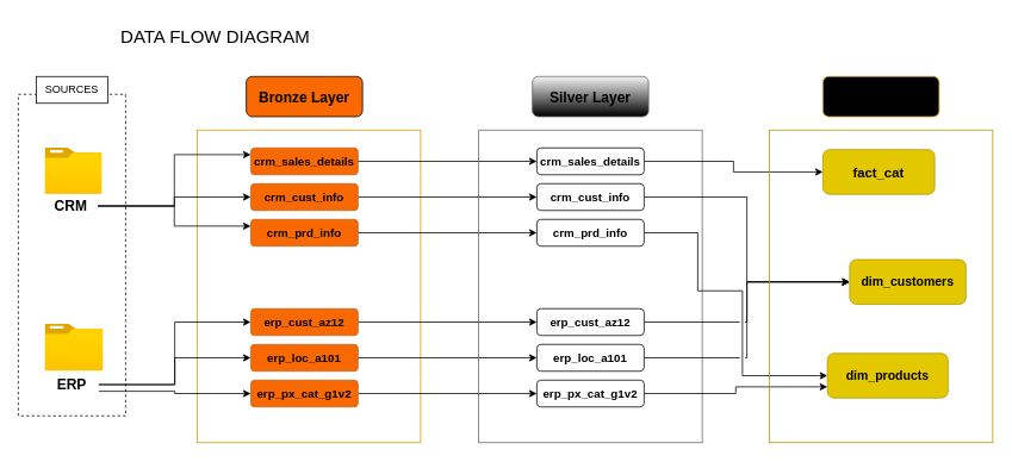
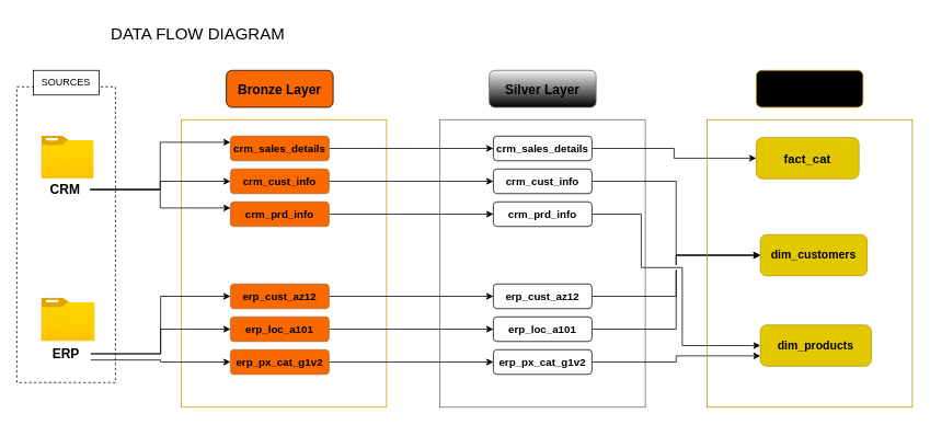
  <mxCell id="0" />
  <mxCell id="1" parent="0" />
  <mxCell id="2" value="&lt;font style=&quot;font-size: 20px;&quot;&gt;DATA FLOW DIAGRAM&lt;/font&gt;" style="text;html=1;align=center;verticalAlign=middle;resizable=0;points=[];autosize=1;strokeColor=none;fillColor=none;" parent="1" vertex="1"><mxGeometry x="120" y="20" width="240" height="40" as="geometry" /></mxCell>
  <mxCell id="3" value="" style="rounded=0;whiteSpace=wrap;html=1;fillColor=none;strokeColor=default;dashed=1;" parent="1" vertex="1"><mxGeometry x="20" y="105" width="120" height="360" as="geometry" /></mxCell>
  <mxCell id="4" value="" style="rounded=0;whiteSpace=wrap;html=1;fillColor=none;gradientColor=default;strokeColor=#d79b00;" parent="1" vertex="1"><mxGeometry x="220" y="145" width="250" height="350" as="geometry" /></mxCell>
  <mxCell id="5" value="SOURCES" style="rounded=0;whiteSpace=wrap;html=1;" parent="1" vertex="1"><mxGeometry x="40" y="85" width="80" height="30" as="geometry" /></mxCell>
  <mxCell id="6" value="&lt;font style=&quot;font-size: 16px;&quot;&gt;&lt;b&gt;Bronze Layer&lt;/b&gt;&lt;/font&gt;" style="rounded=1;whiteSpace=wrap;html=1;fillColor=light-dark(#FA6800,#DBB043);gradientColor=none;strokeColor=default;" parent="1" vertex="1"><mxGeometry x="275" y="85" width="130" height="45" as="geometry" /></mxCell>
  <mxCell id="7" style="edgeStyle=orthogonalEdgeStyle;rounded=0;orthogonalLoop=1;jettySize=auto;html=1;exitX=1;exitY=0.5;exitDx=0;exitDy=0;entryX=0;entryY=0.5;entryDx=0;entryDy=0;" parent="1" source="8" target="33" edge="1"><mxGeometry relative="1" as="geometry" /></mxCell>
  <mxCell id="8" value="&lt;font style=&quot;font-size: 13px;&quot;&gt;&lt;b style=&quot;&quot;&gt;crm_sales_details&lt;/b&gt;&lt;/font&gt;" style="rounded=1;whiteSpace=wrap;html=1;strokeColor=#AC6827;fillColor=light-dark(#FA6800,#DBB043);fontColor=#000000;gradientColor=none;" parent="1" vertex="1"><mxGeometry x="280" y="165" width="120" height="30" as="geometry" /></mxCell>
  <mxCell id="9" style="edgeStyle=orthogonalEdgeStyle;rounded=0;orthogonalLoop=1;jettySize=auto;html=1;exitX=1;exitY=0.5;exitDx=0;exitDy=0;entryX=0;entryY=0.5;entryDx=0;entryDy=0;" parent="1" source="10" target="35" edge="1"><mxGeometry relative="1" as="geometry" /></mxCell>
  <mxCell id="10" value="&lt;font style=&quot;font-size: 13px;&quot;&gt;&lt;b style=&quot;&quot;&gt;crm_cust_info&lt;/b&gt;&lt;/font&gt;" style="rounded=1;whiteSpace=wrap;html=1;strokeColor=#AC6827;fillColor=light-dark(#FA6800,#DBB043);fontColor=#000000;gradientColor=none;" parent="1" vertex="1"><mxGeometry x="280" y="205" width="120" height="30" as="geometry" /></mxCell>
  <mxCell id="11" style="edgeStyle=orthogonalEdgeStyle;rounded=0;orthogonalLoop=1;jettySize=auto;html=1;exitX=1;exitY=0.5;exitDx=0;exitDy=0;" parent="1" source="12" target="37" edge="1"><mxGeometry relative="1" as="geometry" /></mxCell>
  <mxCell id="12" value="&lt;font style=&quot;font-size: 13px;&quot;&gt;&lt;b style=&quot;&quot;&gt;&lt;font style=&quot;&quot;&gt;crm_prd_&lt;/font&gt;info&lt;/b&gt;&lt;/font&gt;" style="rounded=1;whiteSpace=wrap;html=1;strokeColor=#AC6827;fillColor=light-dark(#FA6800,#DBB043);fontColor=#000000;gradientColor=none;" parent="1" vertex="1"><mxGeometry x="280" y="245" width="120" height="30" as="geometry" /></mxCell>
  <mxCell id="13" style="edgeStyle=orthogonalEdgeStyle;rounded=0;orthogonalLoop=1;jettySize=auto;html=1;exitX=1;exitY=0.5;exitDx=0;exitDy=0;" parent="1" source="14" target="39" edge="1"><mxGeometry relative="1" as="geometry" /></mxCell>
  <mxCell id="14" value="&lt;font style=&quot;font-size: 13px;&quot;&gt;&lt;b style=&quot;&quot;&gt;erp_cust_az12&lt;/b&gt;&lt;/font&gt;" style="rounded=1;whiteSpace=wrap;html=1;strokeColor=#AC6827;fillColor=light-dark(#FA6800,#DBB043);fontColor=#000000;gradientColor=none;" parent="1" vertex="1"><mxGeometry x="280" y="345" width="120" height="30" as="geometry" /></mxCell>
  <mxCell id="15" style="edgeStyle=orthogonalEdgeStyle;rounded=0;orthogonalLoop=1;jettySize=auto;html=1;exitX=1;exitY=0.5;exitDx=0;exitDy=0;" parent="1" source="16" target="41" edge="1"><mxGeometry relative="1" as="geometry" /></mxCell>
  <mxCell id="16" value="&lt;font style=&quot;font-size: 13px;&quot;&gt;&lt;b style=&quot;&quot;&gt;erp_loc_a101&lt;/b&gt;&lt;/font&gt;" style="rounded=1;whiteSpace=wrap;html=1;strokeColor=#AC6827;fillColor=light-dark(#FA6800,#DBB043);fontColor=#000000;gradientColor=none;" parent="1" vertex="1"><mxGeometry x="280" y="385" width="120" height="30" as="geometry" /></mxCell>
  <mxCell id="17" style="edgeStyle=orthogonalEdgeStyle;rounded=0;orthogonalLoop=1;jettySize=auto;html=1;exitX=1;exitY=0.5;exitDx=0;exitDy=0;" parent="1" source="18" target="43" edge="1"><mxGeometry relative="1" as="geometry" /></mxCell>
  <mxCell id="18" value="&lt;font style=&quot;font-size: 13px;&quot;&gt;&lt;b style=&quot;&quot;&gt;erp_px_cat_g1v2&lt;/b&gt;&lt;/font&gt;" style="rounded=1;whiteSpace=wrap;html=1;strokeColor=#AC6827;fillColor=light-dark(#FA6800,#DBB043);fontColor=#000000;gradientColor=none;" parent="1" vertex="1"><mxGeometry x="280" y="425" width="120" height="30" as="geometry" /></mxCell>
  <mxCell id="19" style="edgeStyle=orthogonalEdgeStyle;rounded=0;orthogonalLoop=1;jettySize=auto;html=1;exitX=0.5;exitY=1;exitDx=0;exitDy=0;" parent="1" source="16" target="16" edge="1"><mxGeometry relative="1" as="geometry" /></mxCell>
  <mxCell id="20" value="" style="image;aspect=fixed;html=1;points=[];align=center;fontSize=12;image=img/lib/azure2/general/Folder_Blank.svg;" parent="1" vertex="1"><mxGeometry x="50" y="165" width="64" height="51.94" as="geometry" /></mxCell>
  <mxCell id="21" value="" style="image;aspect=fixed;html=1;points=[];align=center;fontSize=12;image=img/lib/azure2/general/Folder_Blank.svg;" parent="1" vertex="1"><mxGeometry x="50" y="362" width="65.3" height="53" as="geometry" /></mxCell>
  <mxCell id="22" style="edgeStyle=orthogonalEdgeStyle;rounded=0;orthogonalLoop=1;jettySize=auto;html=1;exitX=1;exitY=0.5;exitDx=0;exitDy=0;entryX=0;entryY=0.25;entryDx=0;entryDy=0;" parent="1" source="25" target="8" edge="1"><mxGeometry relative="1" as="geometry" /></mxCell>
  <mxCell id="23" style="edgeStyle=orthogonalEdgeStyle;rounded=0;orthogonalLoop=1;jettySize=auto;html=1;exitX=1;exitY=0.5;exitDx=0;exitDy=0;" parent="1" source="25" target="10" edge="1"><mxGeometry relative="1" as="geometry" /></mxCell>
  <mxCell id="24" style="edgeStyle=orthogonalEdgeStyle;rounded=0;orthogonalLoop=1;jettySize=auto;html=1;exitX=1;exitY=0.5;exitDx=0;exitDy=0;entryX=0;entryY=0.25;entryDx=0;entryDy=0;" parent="1" source="25" target="12" edge="1"><mxGeometry relative="1" as="geometry" /></mxCell>
  <mxCell id="25" value="&lt;b&gt;&lt;font style=&quot;font-size: 16px;&quot;&gt;CRM&lt;/font&gt;&lt;/b&gt;" style="text;html=1;align=center;verticalAlign=middle;whiteSpace=wrap;rounded=0;" parent="1" vertex="1"><mxGeometry x="49" y="215" width="60" height="30" as="geometry" /></mxCell>
  <mxCell id="26" style="edgeStyle=orthogonalEdgeStyle;rounded=0;orthogonalLoop=1;jettySize=auto;html=1;exitX=1;exitY=0.5;exitDx=0;exitDy=0;entryX=0;entryY=0.5;entryDx=0;entryDy=0;" parent="1" source="29" target="14" edge="1"><mxGeometry relative="1" as="geometry" /></mxCell>
  <mxCell id="27" style="edgeStyle=orthogonalEdgeStyle;rounded=0;orthogonalLoop=1;jettySize=auto;html=1;exitX=1;exitY=0.5;exitDx=0;exitDy=0;entryX=0;entryY=0.5;entryDx=0;entryDy=0;" parent="1" source="29" target="16" edge="1"><mxGeometry relative="1" as="geometry" /></mxCell>
  <mxCell id="28" style="edgeStyle=orthogonalEdgeStyle;rounded=0;orthogonalLoop=1;jettySize=auto;html=1;exitX=1;exitY=0.75;exitDx=0;exitDy=0;entryX=0;entryY=0.5;entryDx=0;entryDy=0;" parent="1" source="29" target="18" edge="1"><mxGeometry relative="1" as="geometry" /></mxCell>
  <mxCell id="29" value="&lt;b&gt;&lt;font style=&quot;font-size: 16px;&quot;&gt;ERP&lt;/font&gt;&lt;/b&gt;" style="text;html=1;align=center;verticalAlign=middle;whiteSpace=wrap;rounded=0;" parent="1" vertex="1"><mxGeometry x="50" y="415" width="60" height="30" as="geometry" /></mxCell>
  <mxCell id="30" value="" style="rounded=0;whiteSpace=wrap;html=1;fillColor=none;gradientColor=default;strokeColor=#666666;" parent="1" vertex="1"><mxGeometry x="535" y="145" width="250" height="350" as="geometry" /></mxCell>
  <mxCell id="31" value="&lt;font style=&quot;font-size: 16px; color: rgb(0, 0, 0);&quot;&gt;&lt;b&gt;Silver Layer&lt;/b&gt;&lt;/font&gt;" style="rounded=1;whiteSpace=wrap;html=1;strokeColor=light-dark(#666666, #000000);fillColor=#f5f5f5;gradientColor=#000000;" parent="1" vertex="1"><mxGeometry x="595" y="85" width="130" height="45" as="geometry" /></mxCell>
  <mxCell id="32" style="edgeStyle=orthogonalEdgeStyle;rounded=0;orthogonalLoop=1;jettySize=auto;html=1;exitX=1;exitY=0.5;exitDx=0;exitDy=0;" edge="1" parent="1" source="33" target="47"><mxGeometry relative="1" as="geometry" /></mxCell>
  <mxCell id="33" value="&lt;font style=&quot;font-size: 13px;&quot;&gt;&lt;b style=&quot;&quot;&gt;crm_sales_details&lt;/b&gt;&lt;/font&gt;" style="rounded=1;whiteSpace=wrap;html=1;" parent="1" vertex="1"><mxGeometry x="600" y="165" width="120" height="30" as="geometry" /></mxCell>
  <mxCell id="34" style="edgeStyle=orthogonalEdgeStyle;rounded=0;orthogonalLoop=1;jettySize=auto;html=1;exitX=1;exitY=0.5;exitDx=0;exitDy=0;entryX=0;entryY=0.5;entryDx=0;entryDy=0;jumpStyle=gap;" edge="1" parent="1" source="35" target="48"><mxGeometry relative="1" as="geometry" /></mxCell>
  <mxCell id="35" value="&lt;font style=&quot;font-size: 13px;&quot;&gt;&lt;b style=&quot;&quot;&gt;crm_cust_info&lt;/b&gt;&lt;/font&gt;" style="rounded=1;whiteSpace=wrap;html=1;" parent="1" vertex="1"><mxGeometry x="600" y="205" width="120" height="30" as="geometry" /></mxCell>
  <mxCell id="36" style="edgeStyle=orthogonalEdgeStyle;rounded=0;orthogonalLoop=1;jettySize=auto;html=1;exitX=1;exitY=0.5;exitDx=0;exitDy=0;entryX=0;entryY=0.5;entryDx=0;entryDy=0;jumpStyle=gap;" edge="1" parent="1" source="37" target="49"><mxGeometry relative="1" as="geometry"><Array as="points"><mxPoint x="780" y="260" /><mxPoint x="780" y="325" /><mxPoint x="830" y="325" /><mxPoint x="830" y="420" /></Array></mxGeometry></mxCell>
  <mxCell id="37" value="&lt;font style=&quot;font-size: 13px;&quot;&gt;&lt;b style=&quot;&quot;&gt;&lt;font style=&quot;&quot;&gt;crm_prd_&lt;/font&gt;info&lt;/b&gt;&lt;/font&gt;" style="rounded=1;whiteSpace=wrap;html=1;" parent="1" vertex="1"><mxGeometry x="600" y="245" width="120" height="30" as="geometry" /></mxCell>
  <mxCell id="38" style="edgeStyle=orthogonalEdgeStyle;rounded=0;orthogonalLoop=1;jettySize=auto;html=1;exitX=1;exitY=0.5;exitDx=0;exitDy=0;entryX=0;entryY=0.5;entryDx=0;entryDy=0;jumpStyle=gap;" edge="1" parent="1" source="39" target="48"><mxGeometry relative="1" as="geometry" /></mxCell>
  <mxCell id="39" value="&lt;font style=&quot;font-size: 13px;&quot;&gt;&lt;b style=&quot;&quot;&gt;erp_cust_az12&lt;/b&gt;&lt;/font&gt;" style="rounded=1;whiteSpace=wrap;html=1;" parent="1" vertex="1"><mxGeometry x="600" y="345" width="120" height="30" as="geometry" /></mxCell>
  <mxCell id="40" style="edgeStyle=orthogonalEdgeStyle;rounded=0;orthogonalLoop=1;jettySize=auto;html=1;exitX=1;exitY=0.5;exitDx=0;exitDy=0;entryX=0;entryY=0.5;entryDx=0;entryDy=0;jumpStyle=gap;" edge="1" parent="1" source="41" target="48"><mxGeometry relative="1" as="geometry" /></mxCell>
  <mxCell id="41" value="&lt;font style=&quot;font-size: 13px;&quot;&gt;&lt;b style=&quot;&quot;&gt;erp_loc_a101&lt;/b&gt;&lt;/font&gt;" style="rounded=1;whiteSpace=wrap;html=1;" parent="1" vertex="1"><mxGeometry x="600" y="385" width="120" height="30" as="geometry" /></mxCell>
  <mxCell id="42" style="edgeStyle=orthogonalEdgeStyle;rounded=0;orthogonalLoop=1;jettySize=auto;html=1;exitX=1;exitY=0.5;exitDx=0;exitDy=0;entryX=0;entryY=0.75;entryDx=0;entryDy=0;" edge="1" parent="1" source="43" target="49"><mxGeometry relative="1" as="geometry" /></mxCell>
  <mxCell id="43" value="&lt;font style=&quot;font-size: 13px;&quot;&gt;&lt;b&gt;erp_px_cat_g1v2&lt;/b&gt;&lt;/font&gt;" style="rounded=1;whiteSpace=wrap;html=1;" parent="1" vertex="1"><mxGeometry x="600" y="425" width="120" height="30" as="geometry" /></mxCell>
  <mxCell id="44" style="edgeStyle=orthogonalEdgeStyle;rounded=0;orthogonalLoop=1;jettySize=auto;html=1;exitX=0.5;exitY=1;exitDx=0;exitDy=0;fillColor=#f5f5f5;gradientColor=#b3b3b3;strokeColor=#666666;" parent="1" source="41" target="41" edge="1"><mxGeometry relative="1" as="geometry" /></mxCell>
  <mxCell id="45" value="" style="rounded=0;whiteSpace=wrap;html=1;fillColor=none;strokeColor=#B09500;fontColor=#000000;" vertex="1" parent="1"><mxGeometry x="860" y="145" width="250" height="350" as="geometry" /></mxCell>
  <mxCell id="46" value="&lt;font style=&quot;font-size: 16px; color: rgb(0, 0, 0);&quot;&gt;&lt;b&gt;Gold Layer&lt;/b&gt;&lt;/font&gt;" style="rounded=1;whiteSpace=wrap;html=1;strokeColor=#d79b00;fillColor=light-dark(#000000,#F4FF6F);gradientColor=#ffa500;" vertex="1" parent="1"><mxGeometry x="920" y="85" width="130" height="45" as="geometry" /></mxCell>
  <mxCell id="47" value="&lt;font style=&quot;font-size: 15px;&quot;&gt;&lt;b style=&quot;&quot;&gt;fact_cat&lt;/b&gt;&lt;/font&gt;" style="rounded=1;whiteSpace=wrap;html=1;fillColor=#e3c800;fontColor=#000000;strokeColor=#B09500;" vertex="1" parent="1"><mxGeometry x="920" y="166.94" width="125" height="50" as="geometry" /></mxCell>
- <mxCell id="48" value="&lt;font style=&quot;font-size: 14px;&quot;&gt;&lt;b style=&quot;&quot;&gt;dim_customers&lt;/b&gt;&lt;/font&gt;" style="rounded=1;whiteSpace=wrap;html=1;fillColor=#e3c800;strokeColor=#B09500;fontColor=#000000;" vertex="1" parent="1"><mxGeometry x="950" y="290" width="130" height="50" as="geometry" /></mxCell>
+ <mxCell id="48" value="&lt;font style=&quot;font-size: 14px;&quot;&gt;&lt;b style=&quot;&quot;&gt;dim_customers&lt;/b&gt;&lt;/font&gt;" style="rounded=1;whiteSpace=wrap;html=1;fillColor=#e3c800;strokeColor=#B09500;fontColor=#000000;" vertex="1" parent="1"><mxGeometry x="925" y="285" width="130" height="50" as="geometry" /></mxCell>
  <mxCell id="49" value="&lt;b&gt;&lt;font style=&quot;font-size: 14px;&quot;&gt;dim_products&lt;/font&gt;&lt;/b&gt;" style="rounded=1;whiteSpace=wrap;html=1;fillColor=#e3c800;fontColor=#000000;strokeColor=#B09500;" vertex="1" parent="1"><mxGeometry x="925" y="395" width="135" height="50" as="geometry" /></mxCell>
  <mxCell id="50" style="edgeStyle=orthogonalEdgeStyle;rounded=0;orthogonalLoop=1;jettySize=auto;html=1;exitX=0.5;exitY=1;exitDx=0;exitDy=0;fillColor=#f5f5f5;gradientColor=#b3b3b3;strokeColor=#666666;" edge="1" parent="1"><mxGeometry relative="1" as="geometry"><mxPoint x="985" y="415" as="sourcePoint" /><mxPoint x="985" y="415" as="targetPoint" /></mxGeometry></mxCell>
